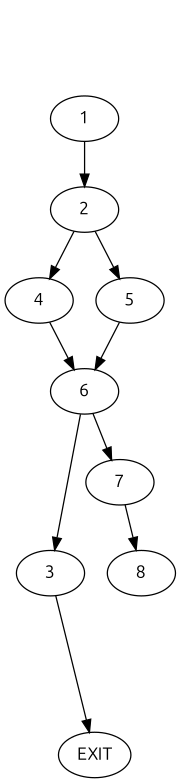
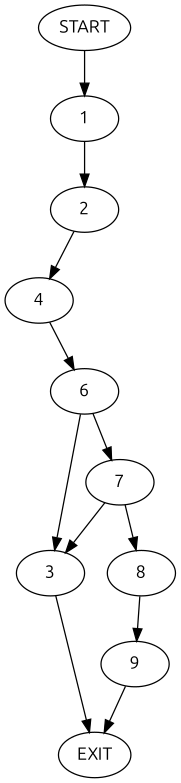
  digraph {
    fontname=Ubuntu
    node [fontname=Ubuntu]
    edge [fontname=Ubuntu]
+   n1 [label=START]
    1
    2
    n4 [label=EXIT]
    4
-   5
    3
    6
    7
    8
+   9
+   n1 -> 1
    1 -> 2
    2 -> 4
-   2 -> 5
    4 -> 6
-   5 -> 6
    3 -> n4
    6 -> 3
    6 -> 7
+   7 -> 3
    7 -> 8
+   8 -> 9
+   9 -> n4
  }
